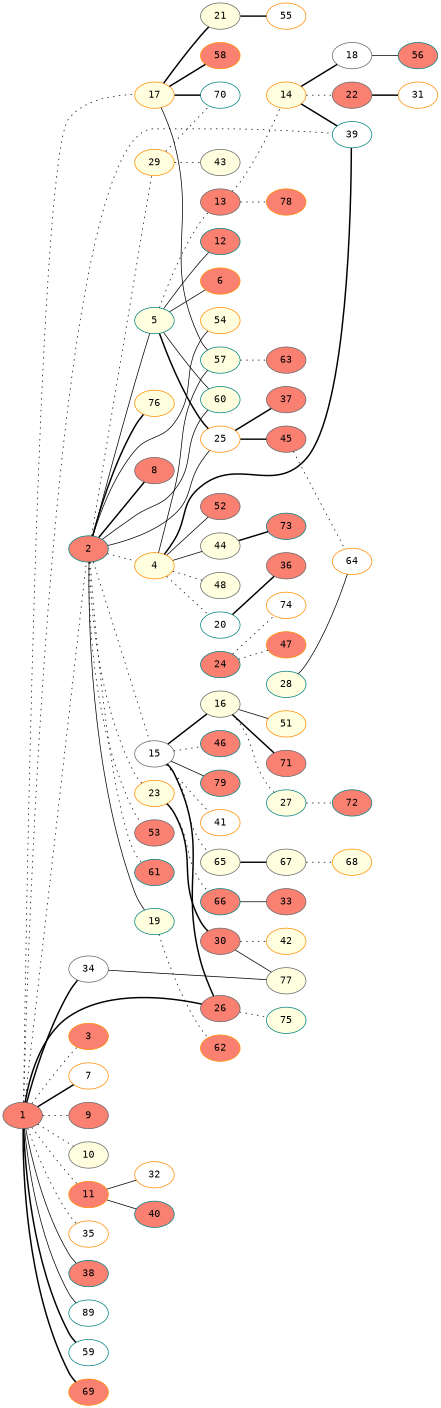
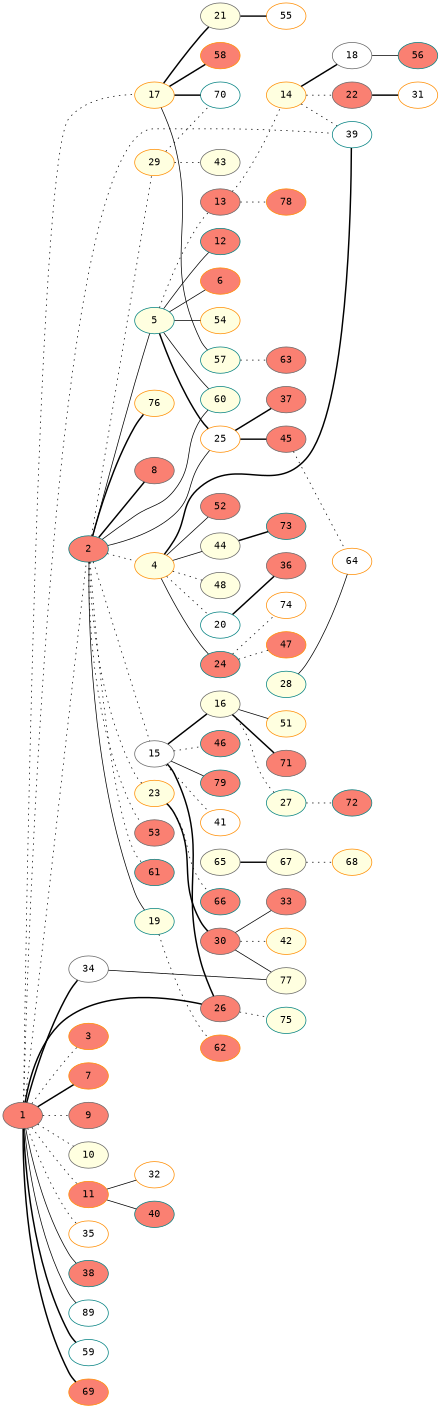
  graph {
    fontname="DejaVu Sans Mono"
    rankdir=LR
    node [color=gray40 fillcolor=salmon fontname="DejaVu Sans Mono" style=filled]
    edge [fontname="DejaVu Sans Mono" style=dotted]
    1
    2 [color=teal]
    3 [color=darkorange]
-   7 [color=darkorange fillcolor=white]
+   7 [color=darkorange]
    9
    10 [fillcolor=lightyellow]
    11 [color=darkorange]
    17 [color=darkorange fillcolor=lightyellow]
    26
    34 [fillcolor=white]
    35 [color=darkorange fillcolor=white]
    38 [color=teal]
    39 [color=teal fillcolor=white]
    n14 [color=teal fillcolor=white label=89]
    59 [color=teal fillcolor=white]
    69 [color=darkorange]
    4 [color=darkorange fillcolor=lightyellow]
    5 [color=teal fillcolor=lightyellow]
    8
    15 [fillcolor=white]
    19 [color=teal fillcolor=lightyellow]
    23 [color=darkorange fillcolor=lightyellow]
    25 [color=darkorange fillcolor=white]
    29 [color=darkorange fillcolor=lightyellow]
    53
    54 [color=darkorange fillcolor=lightyellow]
    60 [color=teal fillcolor=lightyellow]
    61 [color=teal]
    76 [color=darkorange fillcolor=lightyellow]
    32 [color=darkorange fillcolor=white]
    40 [color=teal]
    21 [fillcolor=lightyellow]
    57 [color=teal fillcolor=lightyellow]
    58 [color=darkorange]
    70 [color=teal fillcolor=white]
    75 [color=teal fillcolor=lightyellow]
    77 [fillcolor=lightyellow]
    20 [color=teal fillcolor=white]
    24 [color=teal]
    44 [fillcolor=lightyellow]
    48 [fillcolor=lightyellow]
    52
    6 [color=darkorange]
    12 [color=teal]
    13
    16 [fillcolor=lightyellow]
    41 [color=darkorange fillcolor=white]
    46 [color=teal]
    65 [fillcolor=lightyellow]
    79 [color=teal]
    62 [color=darkorange]
    30
    66 [color=teal]
    37
    45
    28 [color=teal fillcolor=lightyellow]
    64 [color=darkorange fillcolor=white]
    43 [fillcolor=lightyellow]
    36
    47 [color=darkorange]
    74 [color=darkorange fillcolor=white]
    73 [color=teal]
    67 [fillcolor=lightyellow]
    68 [color=darkorange fillcolor=lightyellow]
    14 [color=darkorange fillcolor=lightyellow]
    78 [color=darkorange]
    18 [fillcolor=white]
    22
    56 [color=teal]
    31 [color=darkorange fillcolor=white]
    27 [color=teal fillcolor=lightyellow]
    51 [color=darkorange fillcolor=lightyellow]
    71
    72 [color=teal]
    55 [color=darkorange fillcolor=white]
    63
    33
    42 [color=darkorange fillcolor=lightyellow]
    1 -- 2
    1 -- 3
    1 -- 7 [style=bold]
    1 -- 9
    1 -- 10
    1 -- 11
    1 -- 17
    1 -- 26 [style=bold]
    1 -- 34 [style=bold]
    1 -- 35
    1 -- 38 [style=solid]
    1 -- 39
    1 -- n14 [style=solid]
    1 -- 59 [style=bold]
    1 -- 69 [style=bold]
    2 -- 4
    2 -- 5 [style=solid]
    2 -- 8 [style=bold]
    2 -- 15
    2 -- 19 [style=solid]
    2 -- 23
    2 -- 25 [style=solid]
    2 -- 29
    2 -- 53
-   2 -- 54 [style=solid]
+   5 -- 54 [style=solid]
    2 -- 60 [style=solid]
    2 -- 61
    2 -- 76 [style=bold]
    11 -- 32 [style=solid]
    11 -- 40 [style=solid]
    17 -- 21 [style=bold]
    17 -- 57 [style=solid]
    17 -- 58 [style=bold]
    17 -- 70 [style=bold]
    26 -- 75
    34 -- 77 [style=solid]
    4 -- 39 [style=bold]
    4 -- 20
-   4 -- 57 [style=solid]
+   4 -- 24 [style=solid]
    4 -- 44 [style=solid]
    4 -- 48
    4 -- 52 [style=solid]
    5 -- 25 [style=bold]
    5 -- 60 [style=solid]
    5 -- 6 [style=solid]
    5 -- 12 [style=solid]
    5 -- 13
    15 -- 26 [style=bold]
    15 -- 16 [style=bold]
    15 -- 41
    15 -- 46
-   15 -- 65
    15 -- 79 [style=solid]
    19 -- 62
    23 -- 30 [style=bold]
    23 -- 66
    25 -- 37 [style=bold]
    25 -- 45 [style=bold]
    29 -- 70
    29 -- 43
    21 -- 55 [style=bold]
    57 -- 63
    20 -- 36 [style=bold]
    24 -- 47
    24 -- 74
    44 -- 73 [style=bold]
    13 -- 14
    13 -- 78
    16 -- 27
    16 -- 51 [style=solid]
    16 -- 71 [style=bold]
    65 -- 67 [style=bold]
    30 -- 77 [style=solid]
-   66 -- 33 [style=solid]
+   30 -- 33 [style=solid]
    30 -- 42
    45 -- 64
    28 -- 64 [style=solid]
    67 -- 68
-   14 -- 39 [style=bold]
+   14 -- 39
    14 -- 18 [style=bold]
    14 -- 22
    18 -- 56 [style=solid]
    22 -- 31 [style=bold]
    27 -- 72
  }
